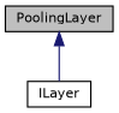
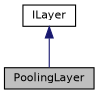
  digraph {
    node [color=black fontname=Helvetica fontsize=10 shape=record style=filled]
    n1 [fillcolor=grey75 fontcolor=black height=0.2 label=PoolingLayer width=0.4]
    n2 [fillcolor=white height=0.2 label=ILayer width=0.4]
-   n1 -> n2 [color=midnightblue dir=back fontname=Helvetica fontsize=10 labelfontname=Helvetica labelfontsize=10 style=solid]
+   n2 -> n1 [color=midnightblue dir=back fontname=Helvetica fontsize=10 labelfontname=Helvetica labelfontsize=10 style=solid]
  }
